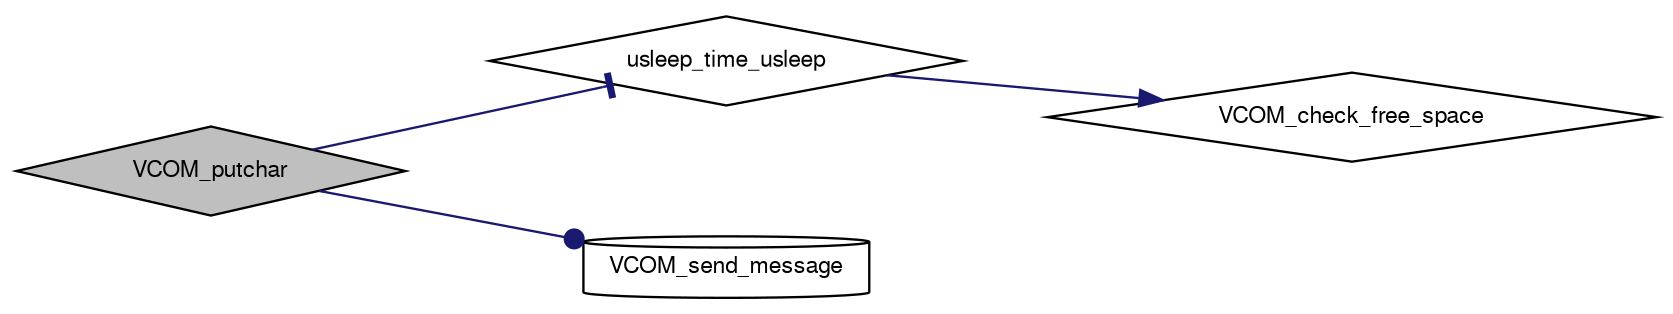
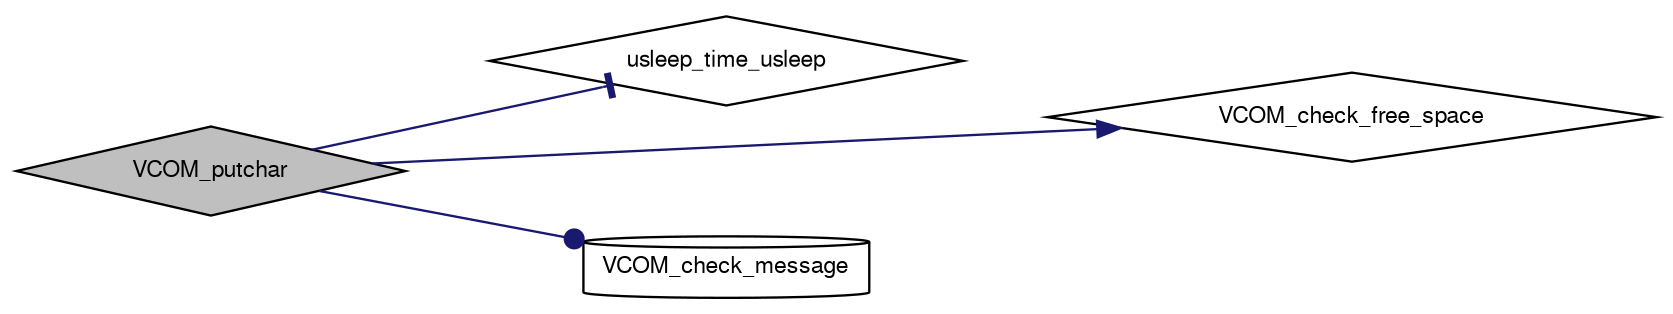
  digraph {
    rankdir=LR
    node [color=black fillcolor=white fontname=FreeSans fontsize=10 shape=diamond style=filled]
    edge [color=midnightblue fontname=FreeSans fontsize=10 labelfontname=FreeSans labelfontsize=10 style=solid]
    n1 [fillcolor=grey75 fontcolor=black height=0.2 label=VCOM_putchar width=0.4]
    n2 [height=0.2 label=usleep_time_usleep width=0.4]
    n3 [height=0.2 label=VCOM_check_free_space width=0.4]
-   n4 [height=0.2 label=VCOM_send_message shape=cylinder width=0.4]
+   n4 [height=0.2 label=VCOM_check_message shape=cylinder width=0.4]
    n1 -> n2 [arrowhead=tee]
-   n2 -> n3 [arrowhead=normal]
+   n1 -> n3 [arrowhead=normal]
    n1 -> n4 [arrowhead=dot]
  }
